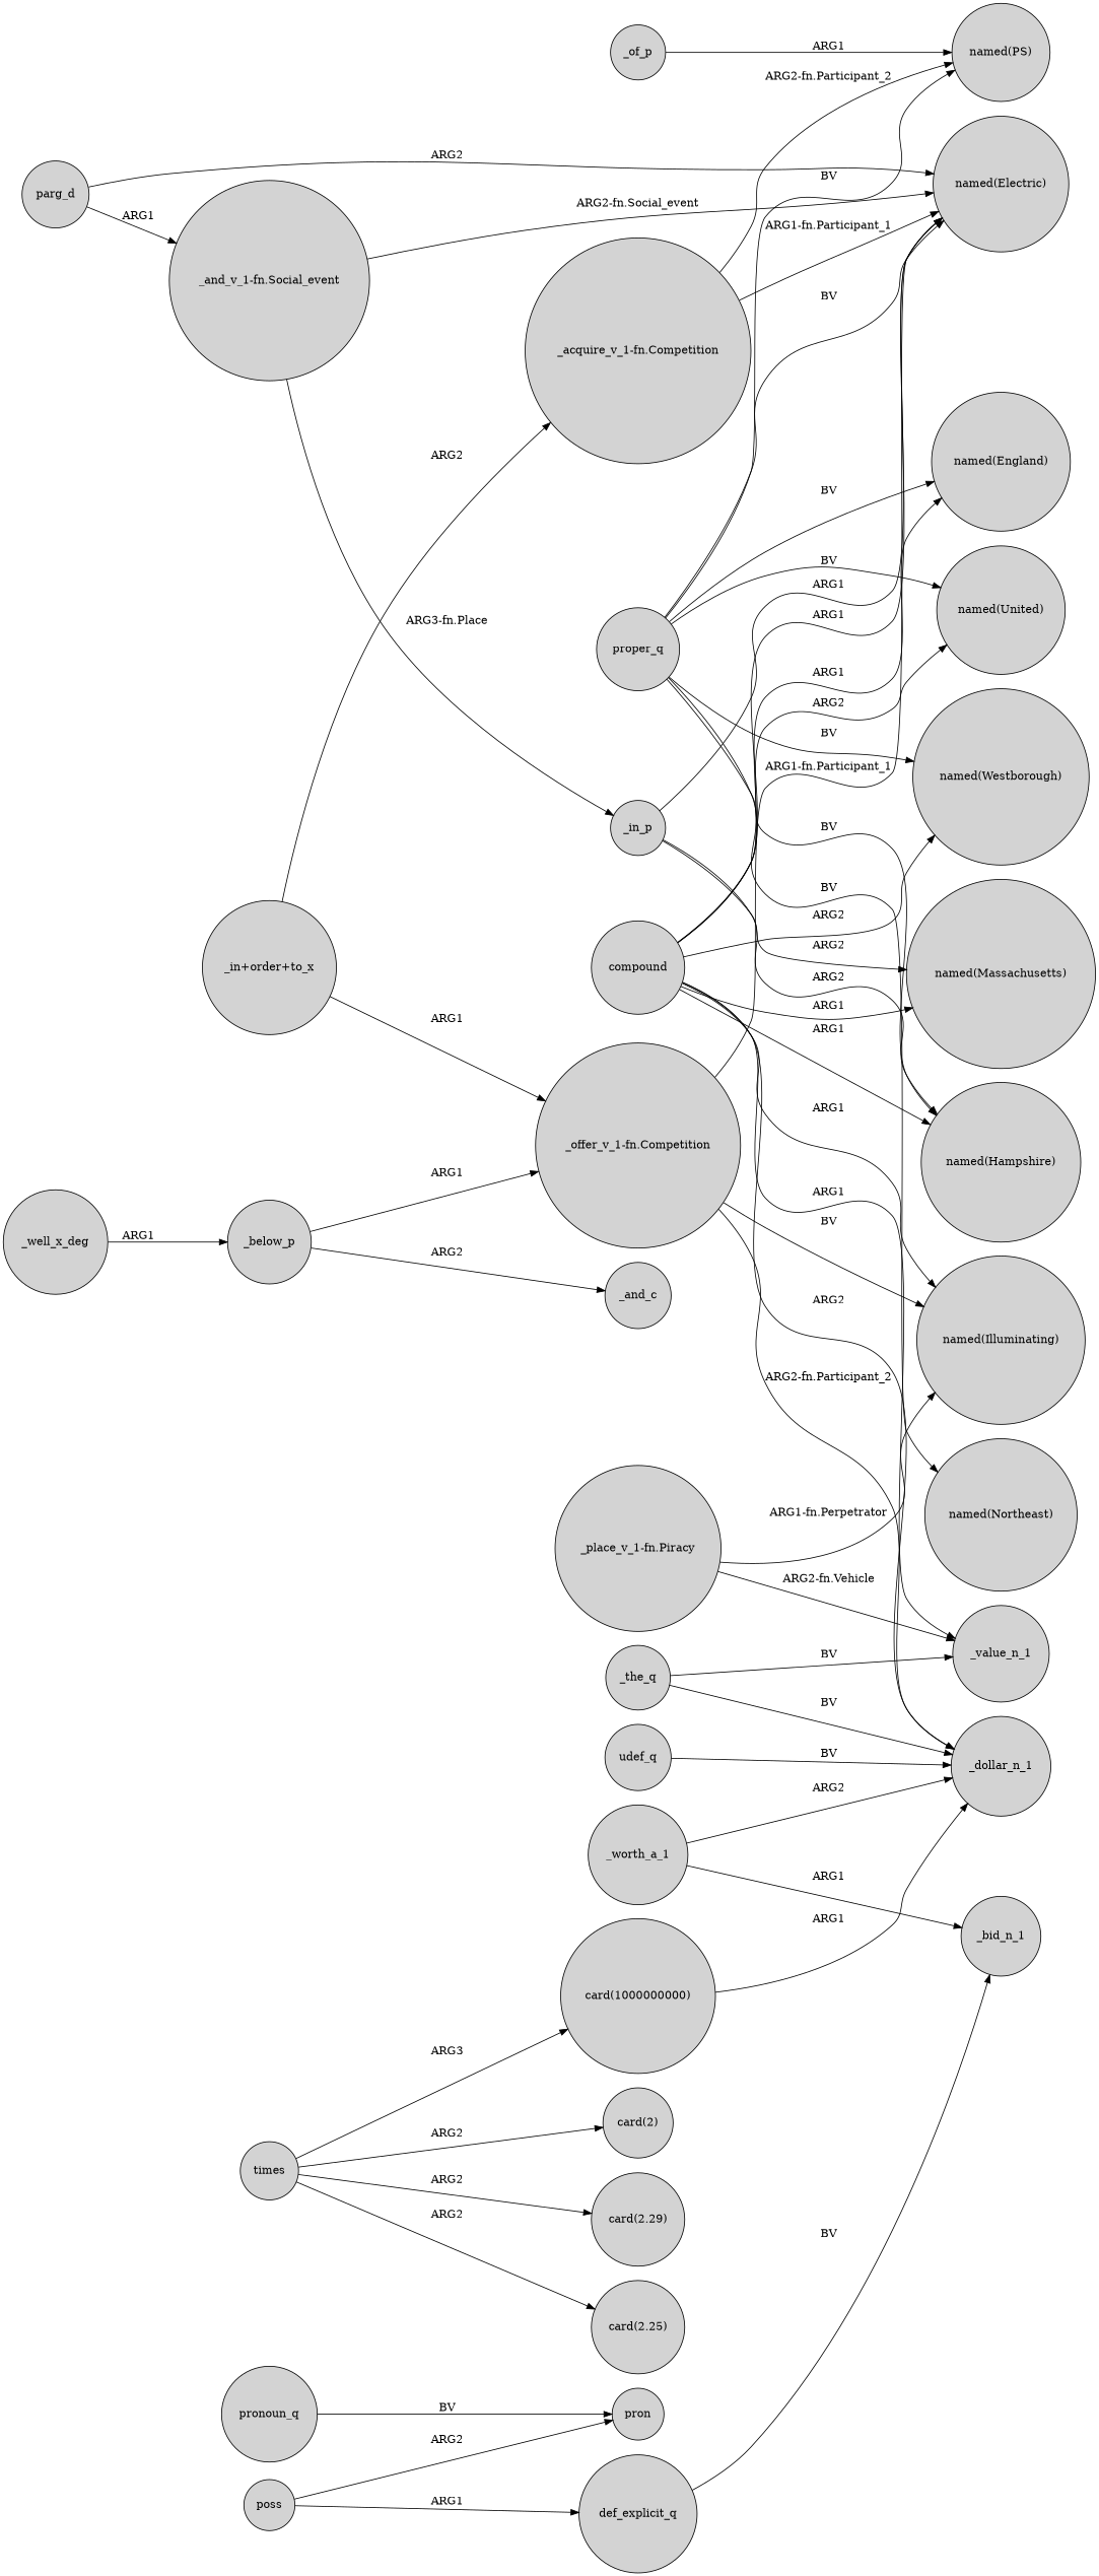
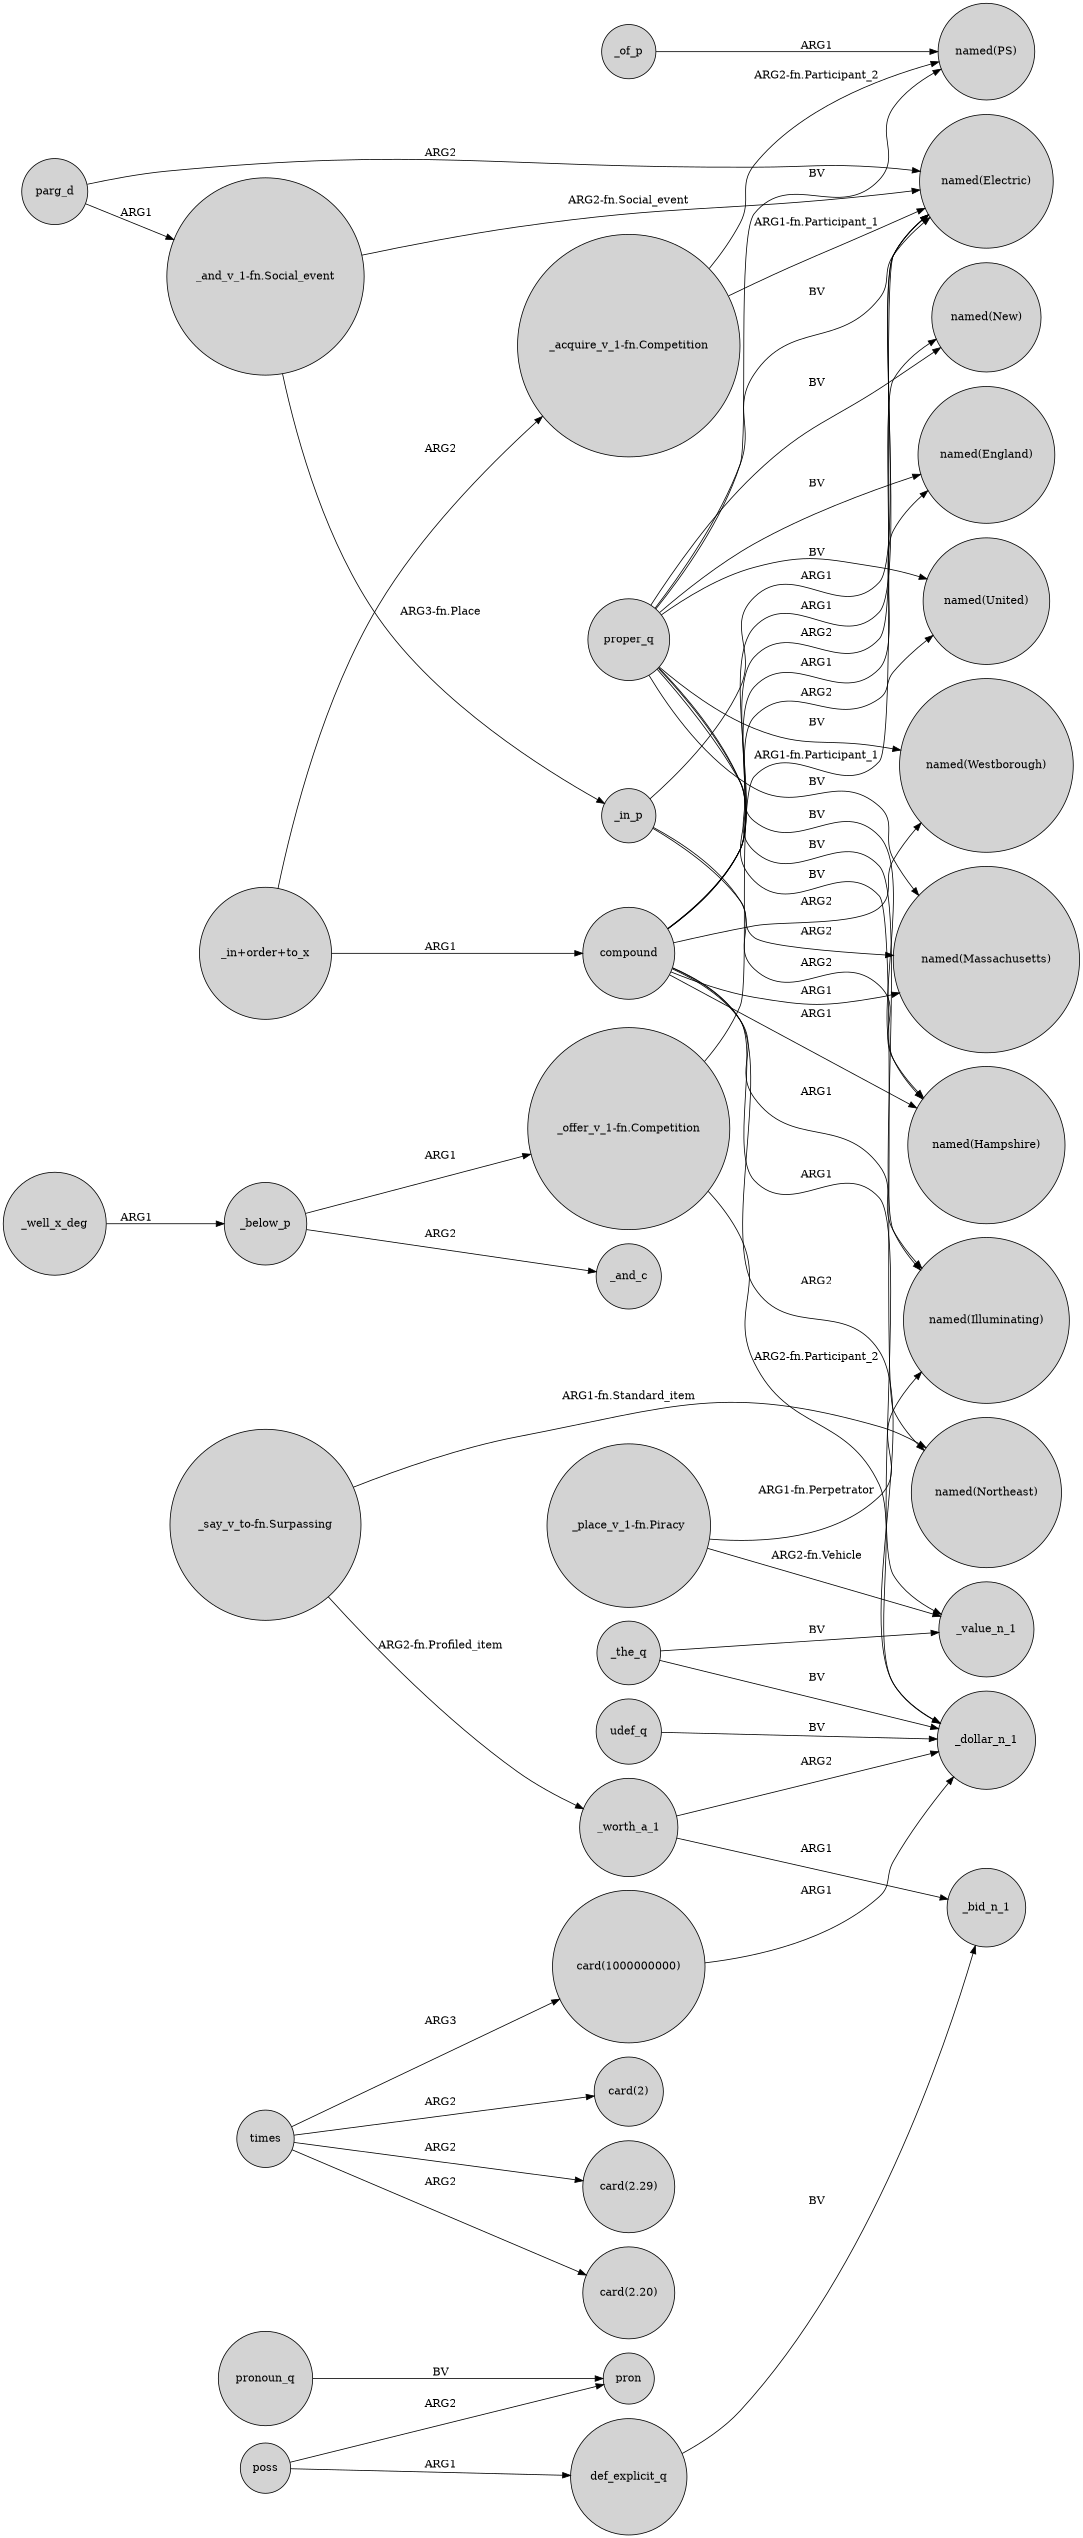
  digraph {
    rankdir=LR
    node [shape=circle style=filled]
    proper_q
    "named(Hampshire)"
    "named(United)"
    "named(Electric)"
    "named(PS)"
    "named(Massachusetts)"
    "named(Illuminating)"
    "named(Northeast)"
    "named(England)"
+   "named(New)"
    "named(Westborough)"
    compound
    _dollar_n_1
    _value_n_1
    _worth_a_1
    _bid_n_1
    n17 [label="_and_v_1-fn.Social_event"]
    _in_p
    def_explicit_q
    "_place_v_1-fn.Piracy"
    udef_q
    _the_q
    _below_p
    _and_c
    "_offer_v_1-fn.Competition"
    parg_d
    _well_x_deg
    "card(1000000000)"
    times
    "card(2.29)"
-   "card(2.25)"
+   "card(2.25)" [label="card(2.20)"]
    "card(2)"
    _of_p
+   "_say_v_to-fn.Surpassing"
    "_in+order+to_x"
    "_acquire_v_1-fn.Competition"
    poss
    pron
    pronoun_q
    proper_q -> "named(Hampshire)" [label=BV]
    proper_q -> "named(United)" [label=BV]
    proper_q -> "named(Electric)" [label=BV]
    proper_q -> "named(PS)" [label=BV]
-   "_offer_v_1-fn.Competition" -> "named(Illuminating)" [label=BV]
+   proper_q -> "named(Massachusetts)" [label=BV]
+   proper_q -> "named(Illuminating)" [label=BV]
    proper_q -> "named(Northeast)" [label=BV]
    proper_q -> "named(England)" [label=BV]
+   proper_q -> "named(New)" [label=BV]
    proper_q -> "named(Westborough)" [label=BV]
    compound -> "named(Hampshire)" [label=ARG1]
    compound -> "named(United)" [label=ARG2]
    compound -> "named(Electric)" [label=ARG1]
    compound -> "named(Massachusetts)" [label=ARG1]
    compound -> "named(Illuminating)" [label=ARG1]
    compound -> "named(England)" [label=ARG1]
+   compound -> "named(New)" [label=ARG2]
    compound -> "named(Westborough)" [label=ARG2]
    compound -> _dollar_n_1 [label=ARG2]
    compound -> _value_n_1 [label=ARG1]
    _worth_a_1 -> _dollar_n_1 [label=ARG2]
    _worth_a_1 -> _bid_n_1 [label=ARG1]
    n17 -> "named(Electric)" [label="ARG2-fn.Social_event"]
    n17 -> _in_p [label="ARG3-fn.Place"]
    _in_p -> "named(Hampshire)" [label=ARG2]
    _in_p -> "named(Electric)" [label=ARG1]
    _in_p -> "named(Massachusetts)" [label=ARG2]
    def_explicit_q -> _bid_n_1 [label=BV]
    "_place_v_1-fn.Piracy" -> "named(Illuminating)" [label="ARG1-fn.Perpetrator"]
    "_place_v_1-fn.Piracy" -> _value_n_1 [label="ARG2-fn.Vehicle"]
    udef_q -> _dollar_n_1 [label=BV]
    _the_q -> _dollar_n_1 [label=BV]
    _the_q -> _value_n_1 [label=BV]
    _below_p -> _and_c [label=ARG2]
    _below_p -> "_offer_v_1-fn.Competition" [label=ARG1]
    "_offer_v_1-fn.Competition" -> "named(Electric)" [label="ARG1-fn.Participant_1"]
    "_offer_v_1-fn.Competition" -> _dollar_n_1 [label="ARG2-fn.Participant_2"]
    parg_d -> "named(Electric)" [label=ARG2]
    parg_d -> n17 [label=ARG1]
    _well_x_deg -> _below_p [label=ARG1]
    "card(1000000000)" -> _dollar_n_1 [label=ARG1]
    times -> "card(1000000000)" [label=ARG3]
    times -> "card(2.29)" [label=ARG2]
    times -> "card(2.25)" [label=ARG2]
    times -> "card(2)" [label=ARG2]
    _of_p -> "named(PS)" [label=ARG1]
-   "_in+order+to_x" -> "_offer_v_1-fn.Competition" [label=ARG1]
+   "_say_v_to-fn.Surpassing" -> "named(Northeast)" [label="ARG1-fn.Standard_item"]
+   "_say_v_to-fn.Surpassing" -> _worth_a_1 [label="ARG2-fn.Profiled_item"]
+   "_in+order+to_x" -> compound [label=ARG1]
    "_in+order+to_x" -> "_acquire_v_1-fn.Competition" [label=ARG2]
    "_acquire_v_1-fn.Competition" -> "named(Electric)" [label="ARG1-fn.Participant_1"]
    "_acquire_v_1-fn.Competition" -> "named(PS)" [label="ARG2-fn.Participant_2"]
    poss -> def_explicit_q [label=ARG1]
    poss -> pron [label=ARG2]
    pronoun_q -> pron [label=BV]
  }
